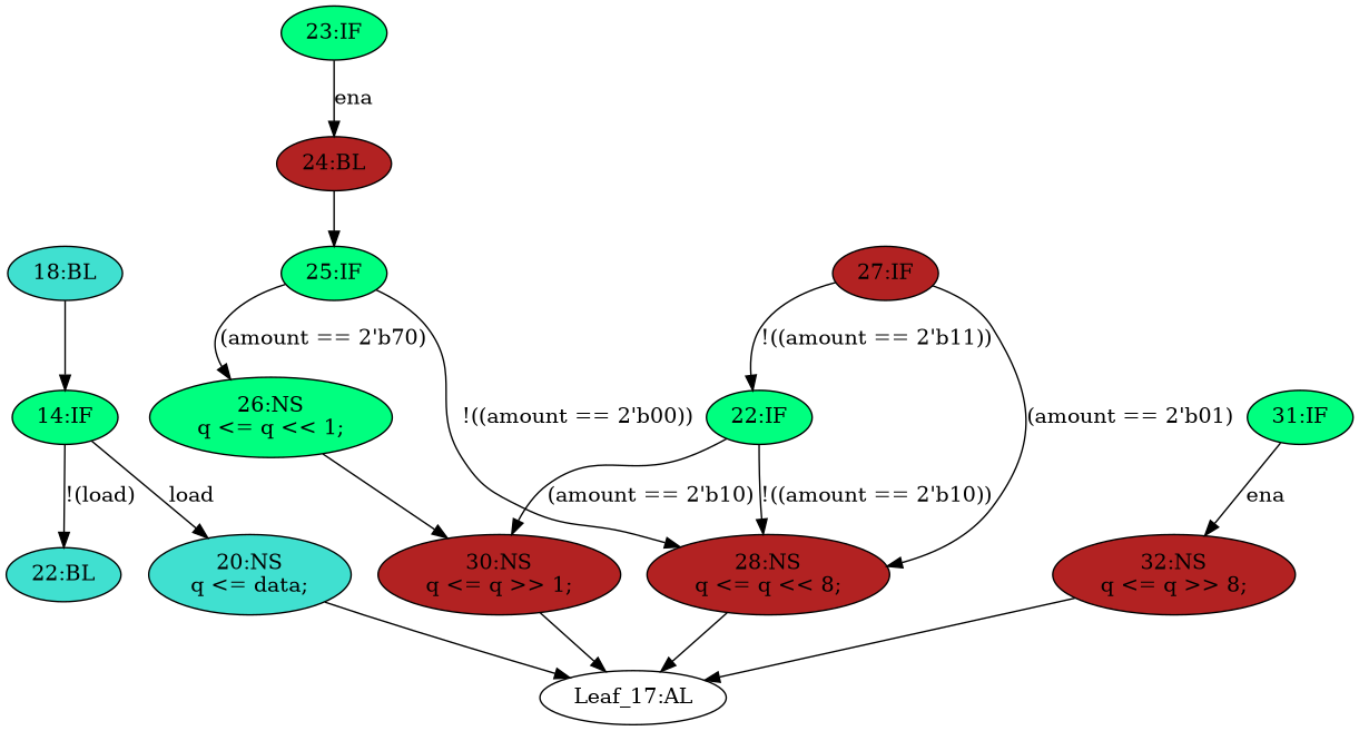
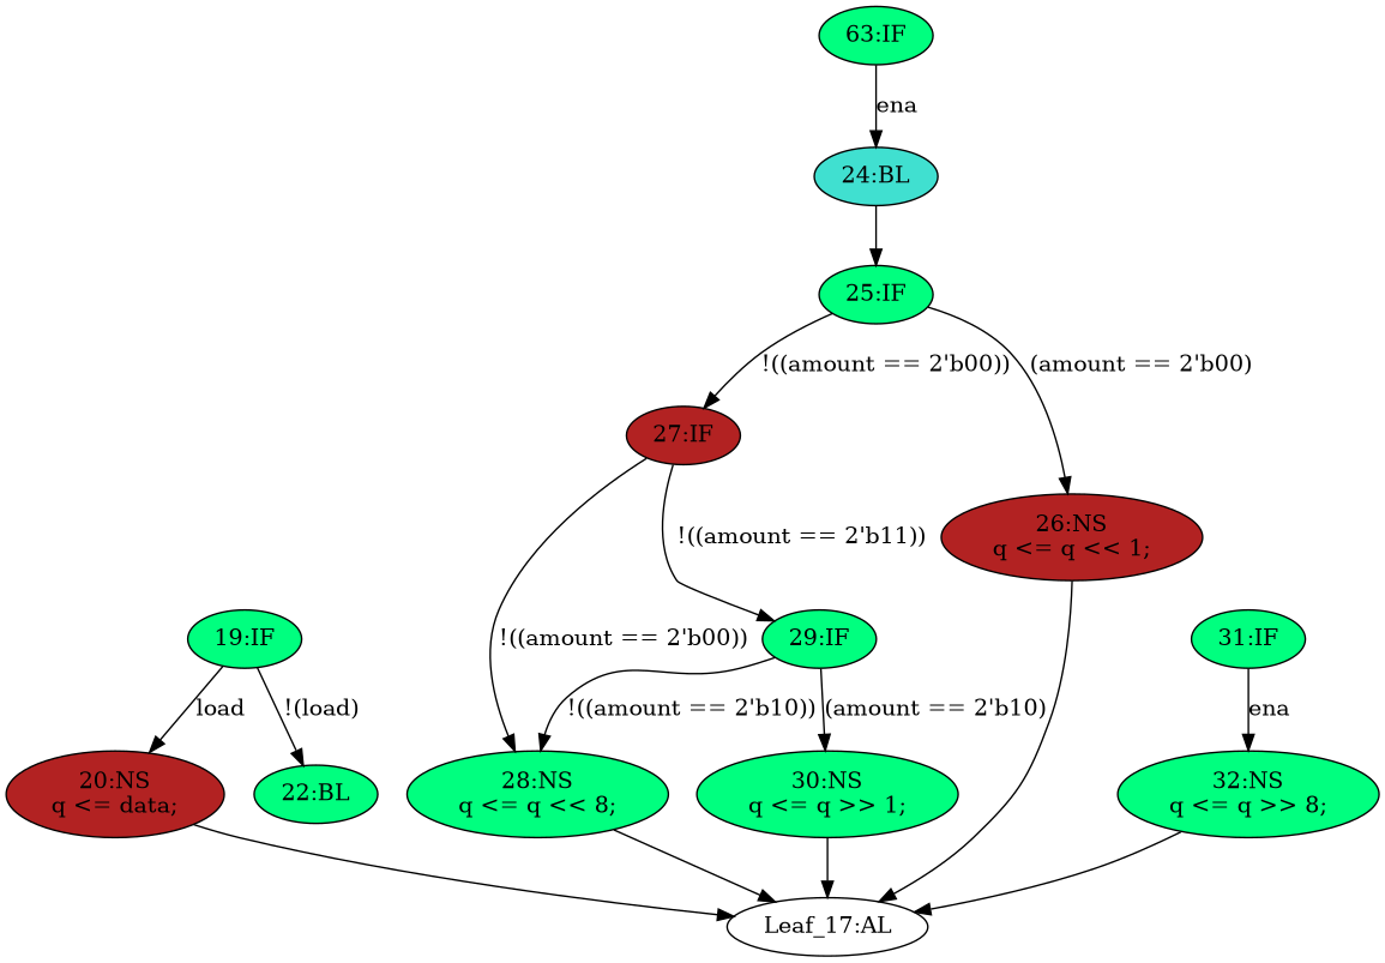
  strict digraph {
    node [fillcolor=firebrick statements="[]" style=filled typ=IfStatement]
    edge [cond="[]" lineno=None]
-   n1 [ast="<pyverilog.vparser.ast.Block object at 0x7ff0707f50d0>" fillcolor=turquoise label="18:BL" typ=Block]
-   n2 [ast="<pyverilog.vparser.ast.IfStatement object at 0x7ff070771450>" fillcolor=springgreen label="14:IF"]
-   n3 [ast="<pyverilog.vparser.ast.Block object at 0x7ff070763ed0>" fillcolor=turquoise label="22:BL" typ=Block]
-   n4 [ast="<pyverilog.vparser.ast.NonblockingSubstitution object at 0x7ff070763610>" fillcolor=turquoise label="20:NS\nq <= data;" statements="[<pyverilog.vparser.ast.NonblockingSubstitution object at 0x7ff070763610>]" typ=NonblockingSubstitution]
+   n2 [ast="<pyverilog.vparser.ast.IfStatement object at 0x7ff070771450>" fillcolor=springgreen label="19:IF"]
+   n3 [ast="<pyverilog.vparser.ast.Block object at 0x7ff070763ed0>" fillcolor=springgreen label="22:BL" typ=Block]
+   n4 [ast="<pyverilog.vparser.ast.NonblockingSubstitution object at 0x7ff070763610>" label="20:NS\nq <= data;" statements="[<pyverilog.vparser.ast.NonblockingSubstitution object at 0x7ff070763610>]" typ=NonblockingSubstitution]
    n5 [ast="<pyverilog.vparser.ast.IfStatement object at 0x7ff070766f50>" label="27:IF"]
-   n6 [ast="<pyverilog.vparser.ast.IfStatement object at 0x7ff0707eaf90>" fillcolor=springgreen label="22:IF"]
-   n7 [ast="<pyverilog.vparser.ast.NonblockingSubstitution object at 0x7ff070766290>" label="28:NS\nq <= q << 8;" statements="[<pyverilog.vparser.ast.NonblockingSubstitution object at 0x7ff070766290>]" typ=NonblockingSubstitution]
-   n8 [ast="<pyverilog.vparser.ast.NonblockingSubstitution object at 0x7ff0707ea310>" label="30:NS\nq <= q >> 1;" statements="[<pyverilog.vparser.ast.NonblockingSubstitution object at 0x7ff0707ea310>]" typ=NonblockingSubstitution]
+   n6 [ast="<pyverilog.vparser.ast.IfStatement object at 0x7ff0707eaf90>" fillcolor=springgreen label="29:IF"]
+   n7 [ast="<pyverilog.vparser.ast.NonblockingSubstitution object at 0x7ff070766290>" fillcolor=springgreen label="28:NS\nq <= q << 8;" statements="[<pyverilog.vparser.ast.NonblockingSubstitution object at 0x7ff070766290>]" typ=NonblockingSubstitution]
+   n8 [ast="<pyverilog.vparser.ast.NonblockingSubstitution object at 0x7ff0707ea310>" fillcolor=springgreen label="30:NS\nq <= q >> 1;" statements="[<pyverilog.vparser.ast.NonblockingSubstitution object at 0x7ff0707ea310>]" typ=NonblockingSubstitution]
    n9 [def_var="['q']" label="Leaf_17:AL" fillcolor="" statements="" style="" typ=""]
    n10 [ast="<pyverilog.vparser.ast.IfStatement object at 0x7ff0703d8a10>" fillcolor=springgreen label="31:IF"]
-   n11 [ast="<pyverilog.vparser.ast.NonblockingSubstitution object at 0x7ff0703d8c10>" label="32:NS\nq <= q >> 8;" statements="[<pyverilog.vparser.ast.NonblockingSubstitution object at 0x7ff0703d8c10>]" typ=NonblockingSubstitution]
-   n12 [ast="<pyverilog.vparser.ast.IfStatement object at 0x7ff07070ecd0>" fillcolor=springgreen label="23:IF"]
-   n13 [ast="<pyverilog.vparser.ast.Block object at 0x7ff07070ebd0>" label="24:BL" typ=Block]
+   n11 [ast="<pyverilog.vparser.ast.NonblockingSubstitution object at 0x7ff0703d8c10>" fillcolor=springgreen label="32:NS\nq <= q >> 8;" statements="[<pyverilog.vparser.ast.NonblockingSubstitution object at 0x7ff0703d8c10>]" typ=NonblockingSubstitution]
+   n12 [ast="<pyverilog.vparser.ast.IfStatement object at 0x7ff07070ecd0>" fillcolor=springgreen label="63:IF"]
+   n13 [ast="<pyverilog.vparser.ast.Block object at 0x7ff07070ebd0>" fillcolor=turquoise label="24:BL" typ=Block]
    n14 [ast="<pyverilog.vparser.ast.IfStatement object at 0x7ff07077d4d0>" fillcolor=springgreen label="25:IF"]
-   n15 [ast="<pyverilog.vparser.ast.NonblockingSubstitution object at 0x7ff07077dc50>" fillcolor=springgreen label="26:NS\nq <= q << 1;" statements="[<pyverilog.vparser.ast.NonblockingSubstitution object at 0x7ff07077dc50>]" typ=NonblockingSubstitution]
-   n1 -> n2
+   n15 [ast="<pyverilog.vparser.ast.NonblockingSubstitution object at 0x7ff07077dc50>" label="26:NS\nq <= q << 1;" statements="[<pyverilog.vparser.ast.NonblockingSubstitution object at 0x7ff07077dc50>]" typ=NonblockingSubstitution]
    n2 -> n3 [cond="['load']" label="!(load)" lineno=19]
    n2 -> n4 [cond="['load']" label=load lineno=19]
    n4 -> n9
    n5 -> n6 [cond="['amount']" label="!((amount == 2'b11))" lineno=27]
-   n5 -> n7 [cond="['amount']" label="(amount == 2'b01)" lineno=27]
+   n5 -> n7 [cond="['amount']" label="!((amount == 2'b00))" lineno=27]
    n6 -> n7 [cond="['amount']" label="!((amount == 2'b10))" lineno=29]
    n6 -> n8 [cond="['amount']" label="(amount == 2'b10)" lineno=29]
    n7 -> n9
    n8 -> n9
    n10 -> n11 [cond="['amount']" label=ena lineno=31]
    n11 -> n9
    n12 -> n13 [cond="['ena']" label=ena lineno=23]
    n13 -> n14
-   n14 -> n7 [cond="['amount']" label="!((amount == 2'b00))" lineno=25]
-   n14 -> n15 [cond="['amount']" label="(amount == 2'b70)" lineno=25]
-   n15 -> n8
+   n14 -> n5 [cond="['amount']" label="!((amount == 2'b00))" lineno=25]
+   n14 -> n15 [cond="['amount']" label="(amount == 2'b00)" lineno=25]
+   n15 -> n9
  }
